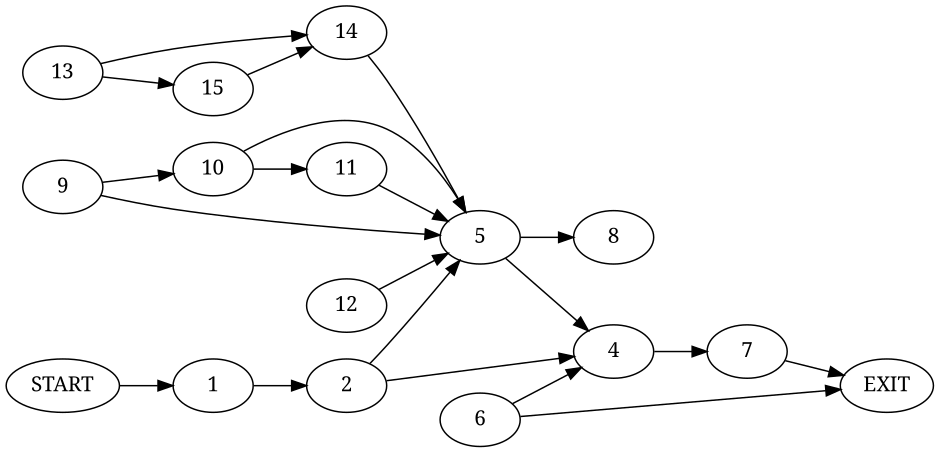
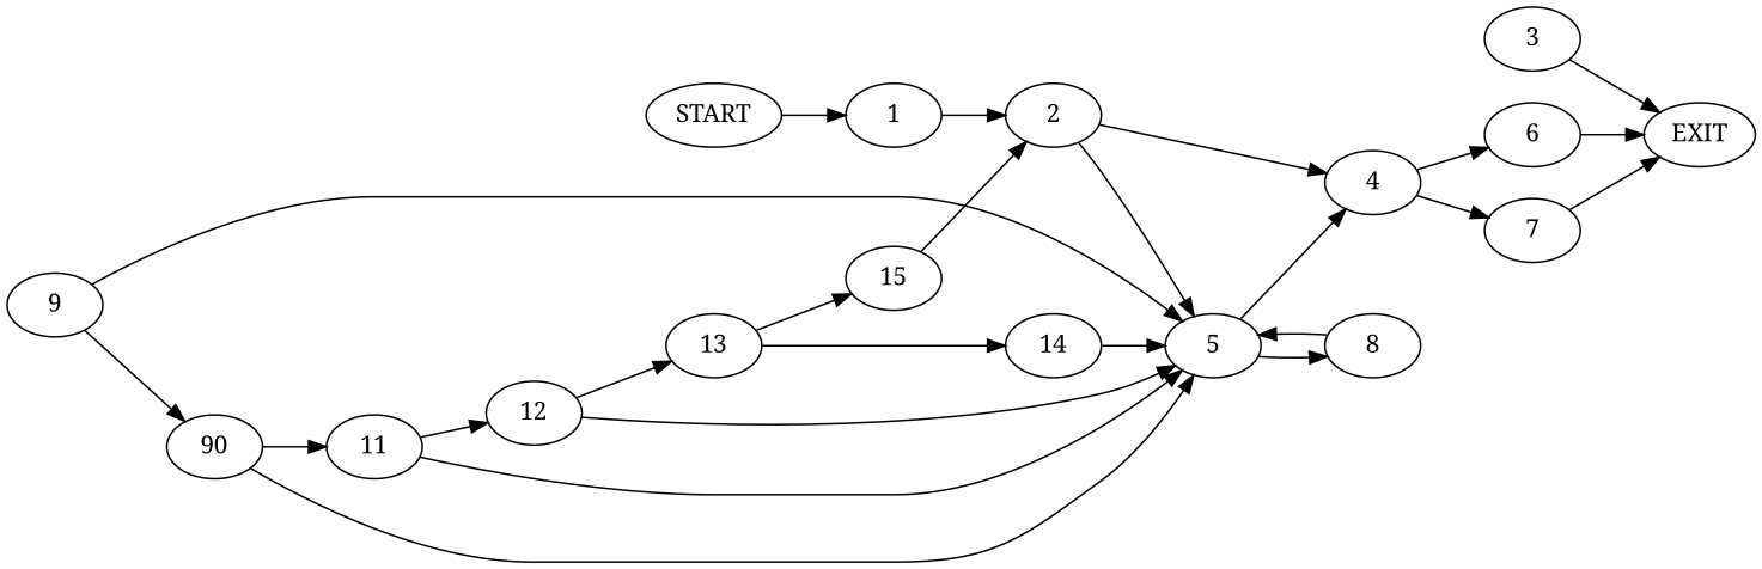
  digraph {
    fontname="Noto Serif"
    rankdir=LR
    node [fontname="Noto Serif"]
    edge [fontname="Noto Serif"]
    n1 [label=START]
    1
    2
    n4 [label=EXIT]
    4
    5
+   3
    6
    7
    8
    9
-   10
+   10 [label=90]
    11
    12
    13
    14
    15
    n1 -> 1
    1 -> 2
    2 -> 4
    2 -> 5
-   6 -> 4
+   4 -> 6
    4 -> 7
    5 -> 4
    5 -> 8
+   3 -> n4
    6 -> n4
    7 -> n4
+   8 -> 5
    9 -> 5
    9 -> 10
    10 -> 5
    10 -> 11
    11 -> 5
+   11 -> 12
    12 -> 5
+   12 -> 13
    13 -> 14
    13 -> 15
    14 -> 5
-   15 -> 14
+   15 -> 2
  }
